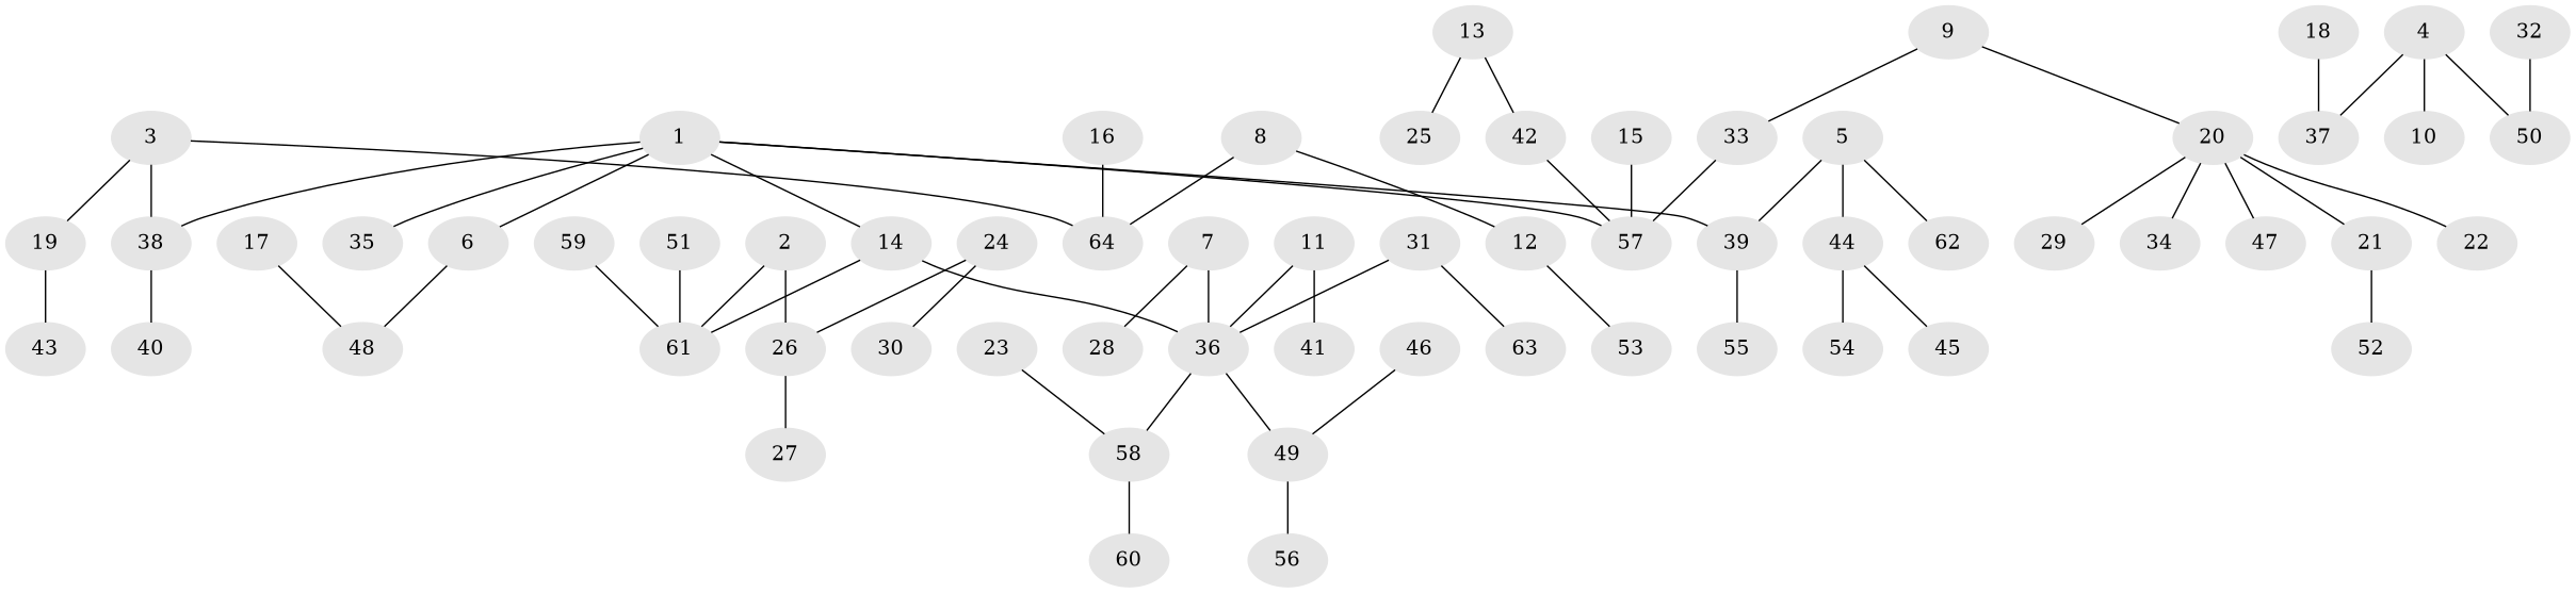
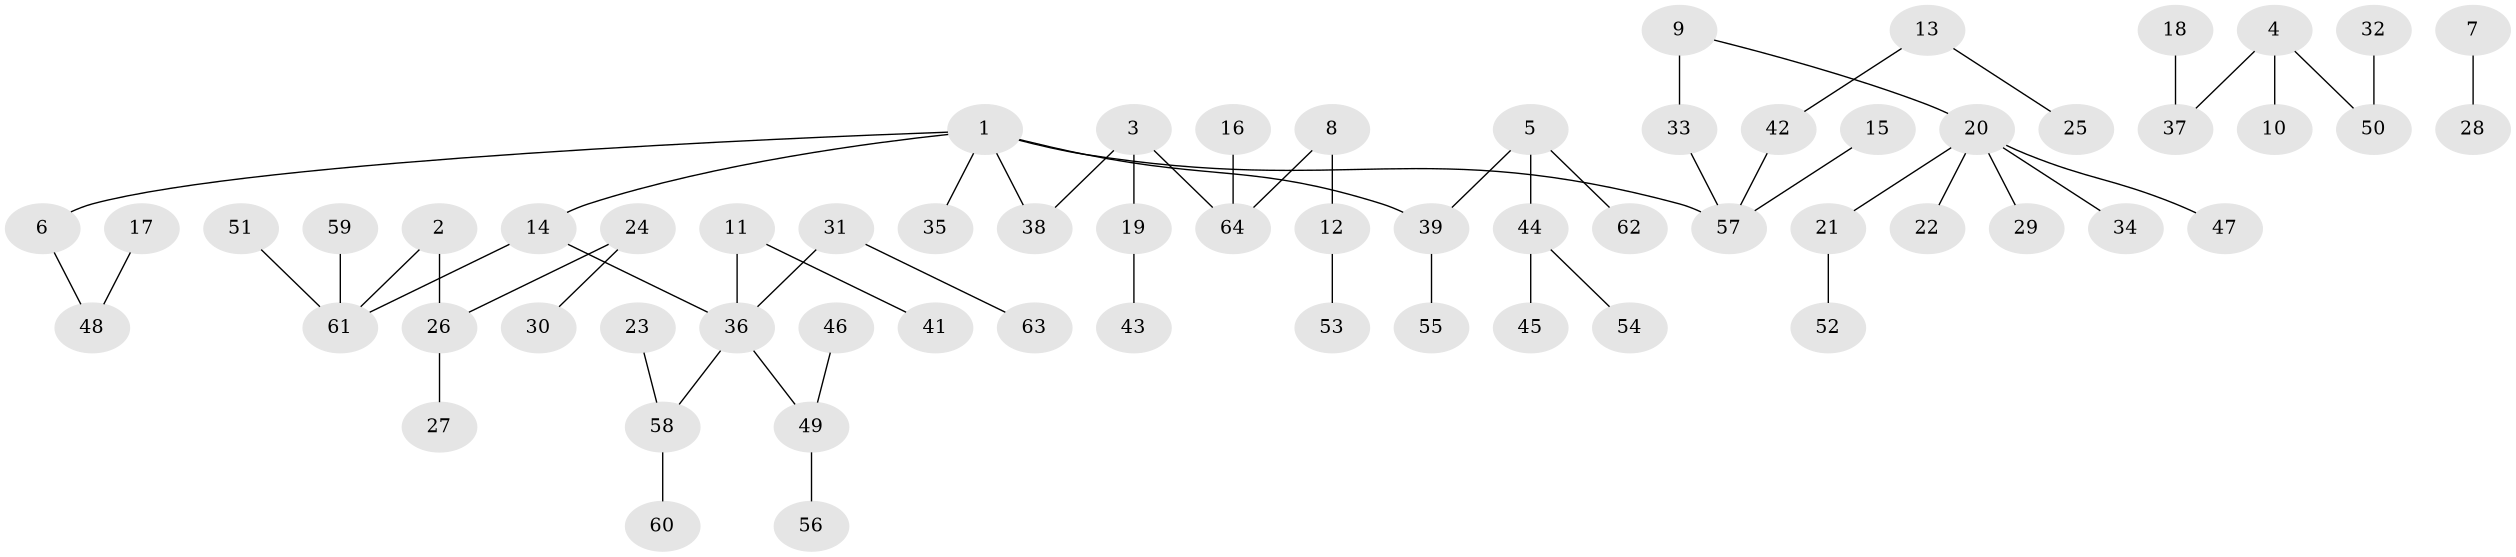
  graph {
    node [color=gray90 style=filled]
    edge [weight=1.0]
    1
    6
    14
    35
    38
    39
    57
    48
    61
    36
-   40
    55
    2
    26
    27
    3
    19
    64
    43
    4
    10
    37
    50
    51
    5
    44
    62
    45
    54
    7
    28
    58
    49
    8
    12
    53
    9
    20
    33
    21
    22
    29
    34
    47
    11
    41
    13
    25
    42
    15
    16
    17
    18
    52
    23
    60
    24
    30
    31
    63
    32
    56
    46
    59
    1 -- 6
    1 -- 14
    1 -- 35
    1 -- 38
    1 -- 39
    1 -- 57
    6 -- 48
    14 -- 61
    14 -- 36
-   38 -- 40
    39 -- 55
    36 -- 58
    36 -- 49
    2 -- 61
    2 -- 26
    26 -- 27
    3 -- 38
    3 -- 19
    3 -- 64
    19 -- 43
    4 -- 10
    4 -- 37
    4 -- 50
    51 -- 61
    5 -- 39
    5 -- 44
    5 -- 62
    44 -- 45
    44 -- 54
-   7 -- 36
    7 -- 28
    58 -- 60
    49 -- 56
    8 -- 64
    8 -- 12
    12 -- 53
    9 -- 20
    9 -- 33
    20 -- 21
    20 -- 22
    20 -- 29
    20 -- 34
    20 -- 47
    33 -- 57
    21 -- 52
    11 -- 36
    11 -- 41
    13 -- 25
    13 -- 42
    42 -- 57
    15 -- 57
    16 -- 64
    17 -- 48
    18 -- 37
    23 -- 58
    24 -- 26
    24 -- 30
    31 -- 36
    31 -- 63
    32 -- 50
    46 -- 49
    59 -- 61
  }
